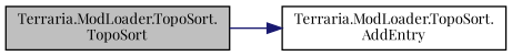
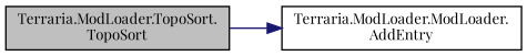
  digraph {
    rankdir=LR
    fontname="Playfair Display"
    node [color=black fontname="Playfair Display" fontsize=10 shape=record style=filled]
    n1 [fillcolor=grey75 fontcolor=black height=0.2 label="Terraria.ModLoader.TopoSort.\lTopoSort" width=0.4]
-   n2 [fillcolor=white height=0.2 label="Terraria.ModLoader.TopoSort.\lAddEntry" width=0.4]
+   n2 [fillcolor=white height=0.2 label="Terraria.ModLoader.ModLoader.\lAddEntry" width=0.4]
    n1 -> n2 [color=midnightblue fontname="Playfair Display" fontsize=10 labelfontname=Helvetica labelfontsize=10 style=solid]
  }
